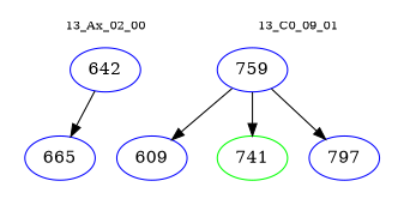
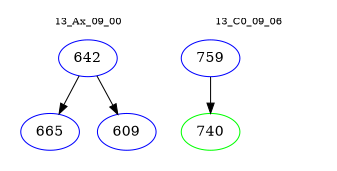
  digraph {
    node [color=blue]
    edge [color=black]
    n1 [label=642]
    n2 [label=609]
    n3 [label=665]
    n4 [label=759]
-   n5 [color=green label=741]
-   n6 [label=797]
+   n5 [color=green label=740]
    subgraph cluster_1 {
      color=white
      fontsize=10
-     label="13_Ax_02_00"
+     label="13_Ax_09_00"
      n1
      n2
      n3
    }
    subgraph cluster_2 {
      color=white
      fontsize=10
-     label="13_C0_09_01"
+     label="13_C0_09_06"
      n4
      n5
-     n6
    }
-   n4 -> n2
+   n1 -> n2
    n1 -> n3
    n4 -> n5
-   n4 -> n6
  }
